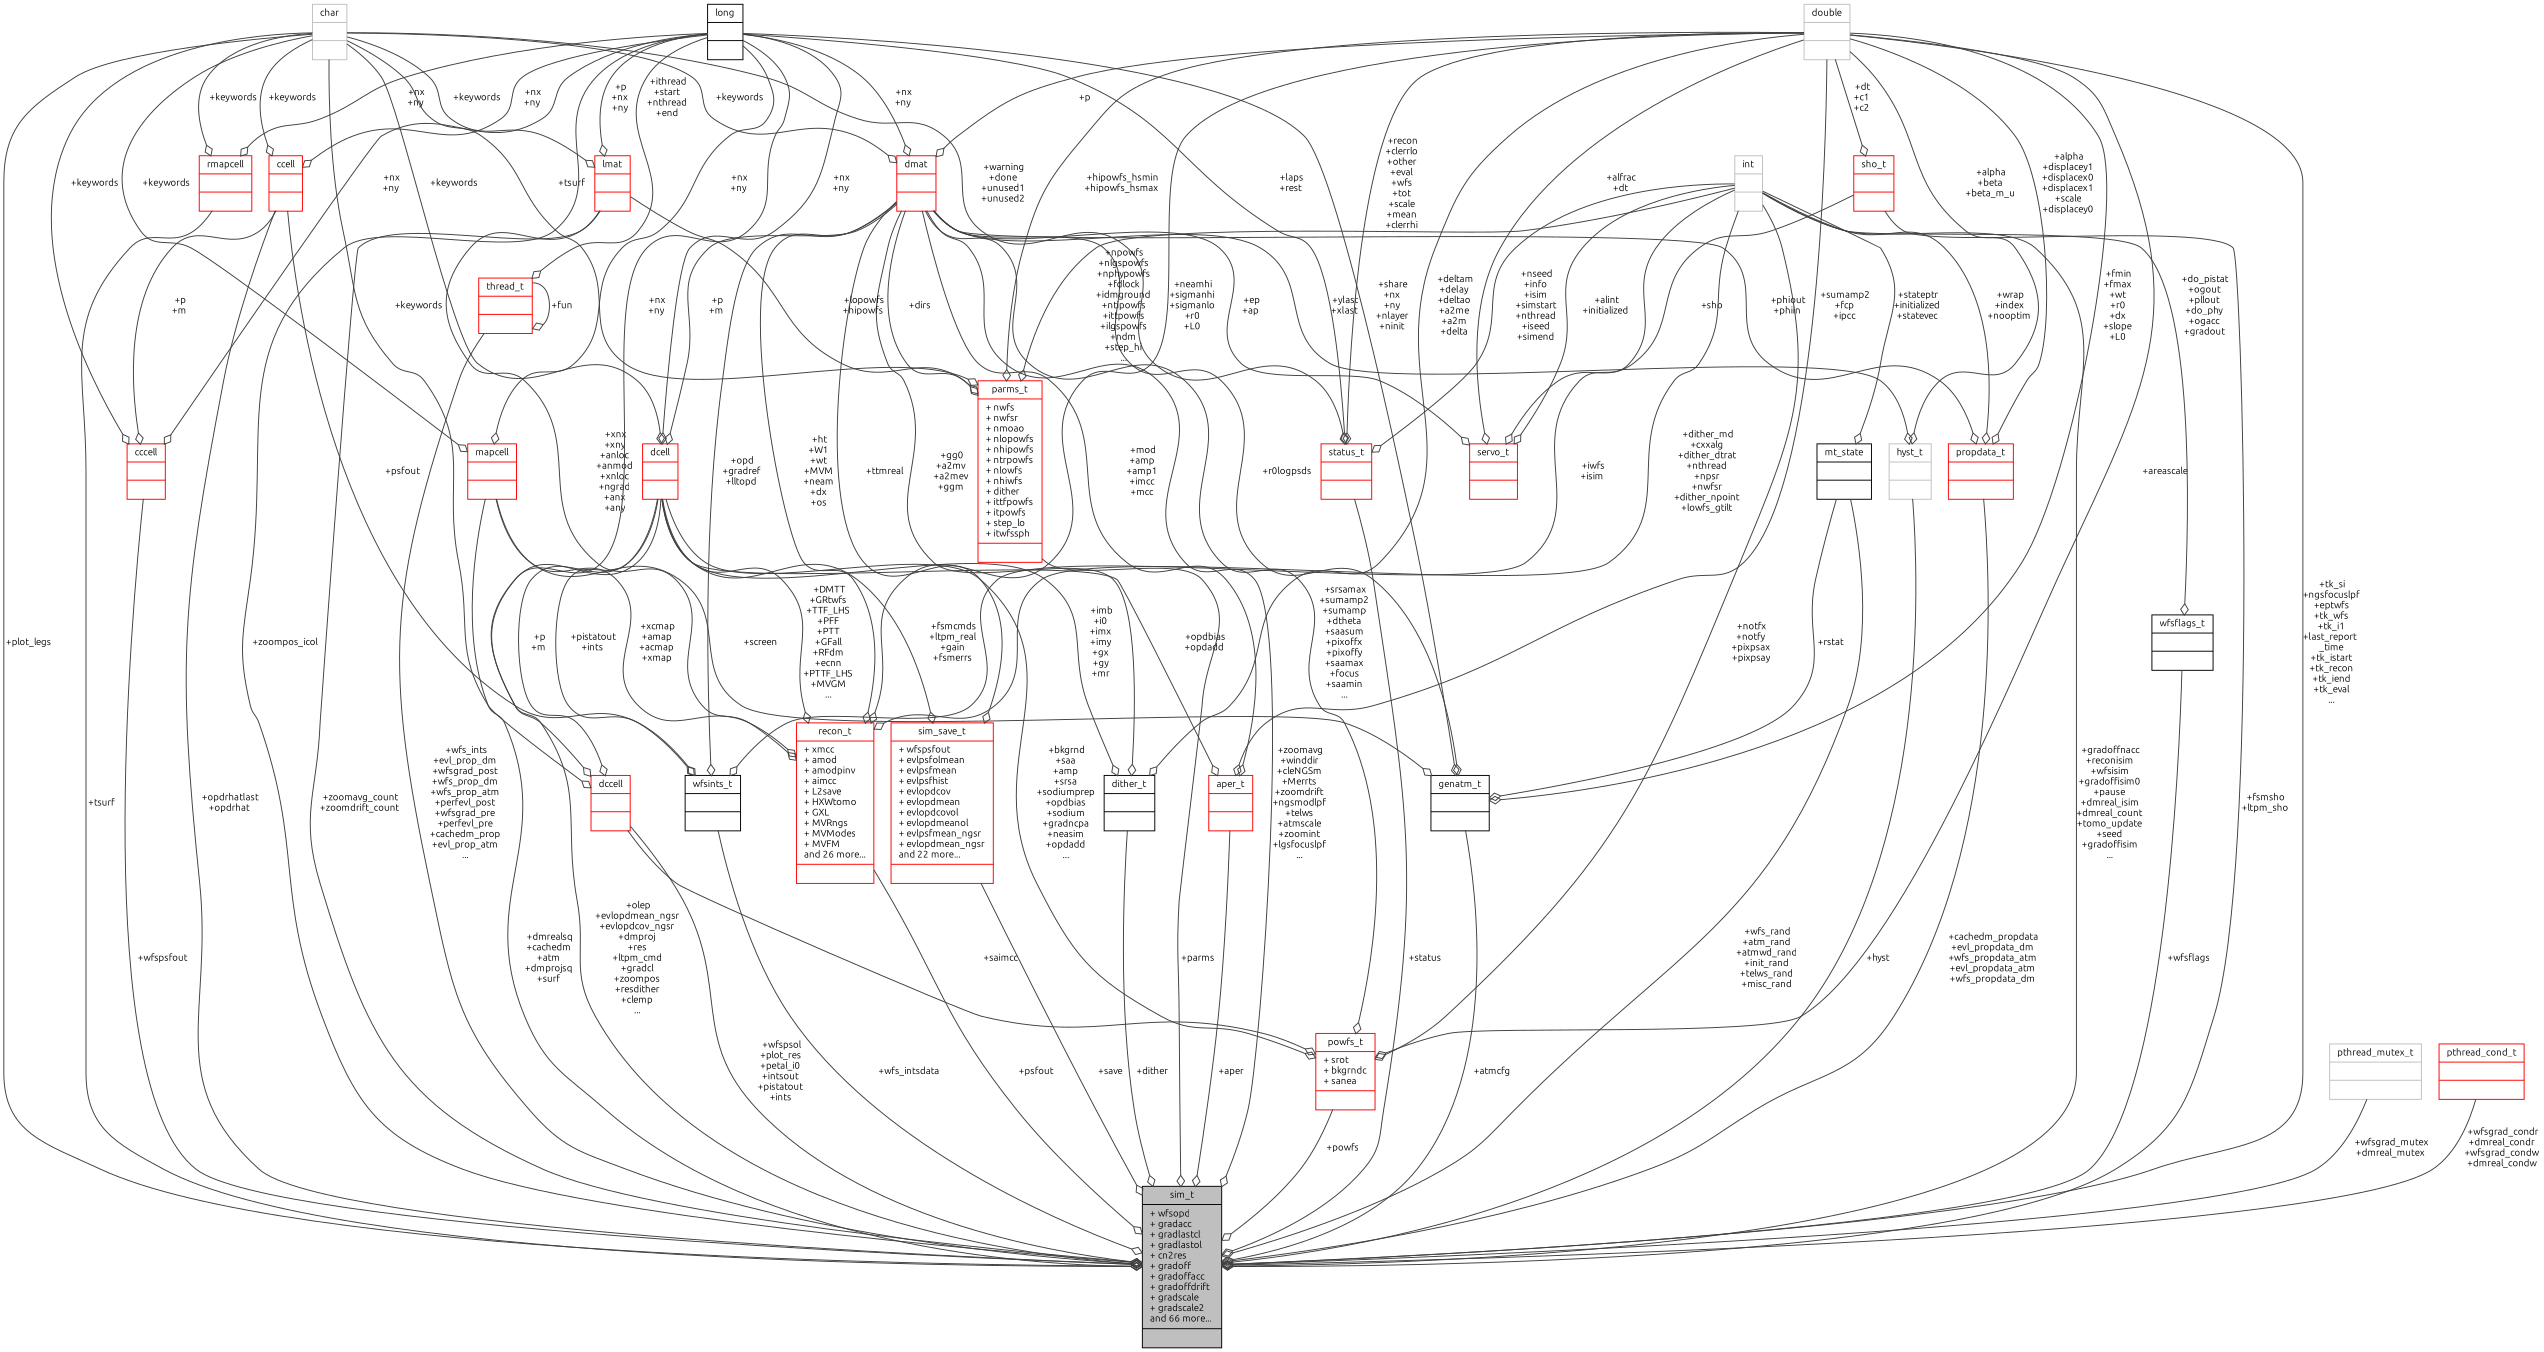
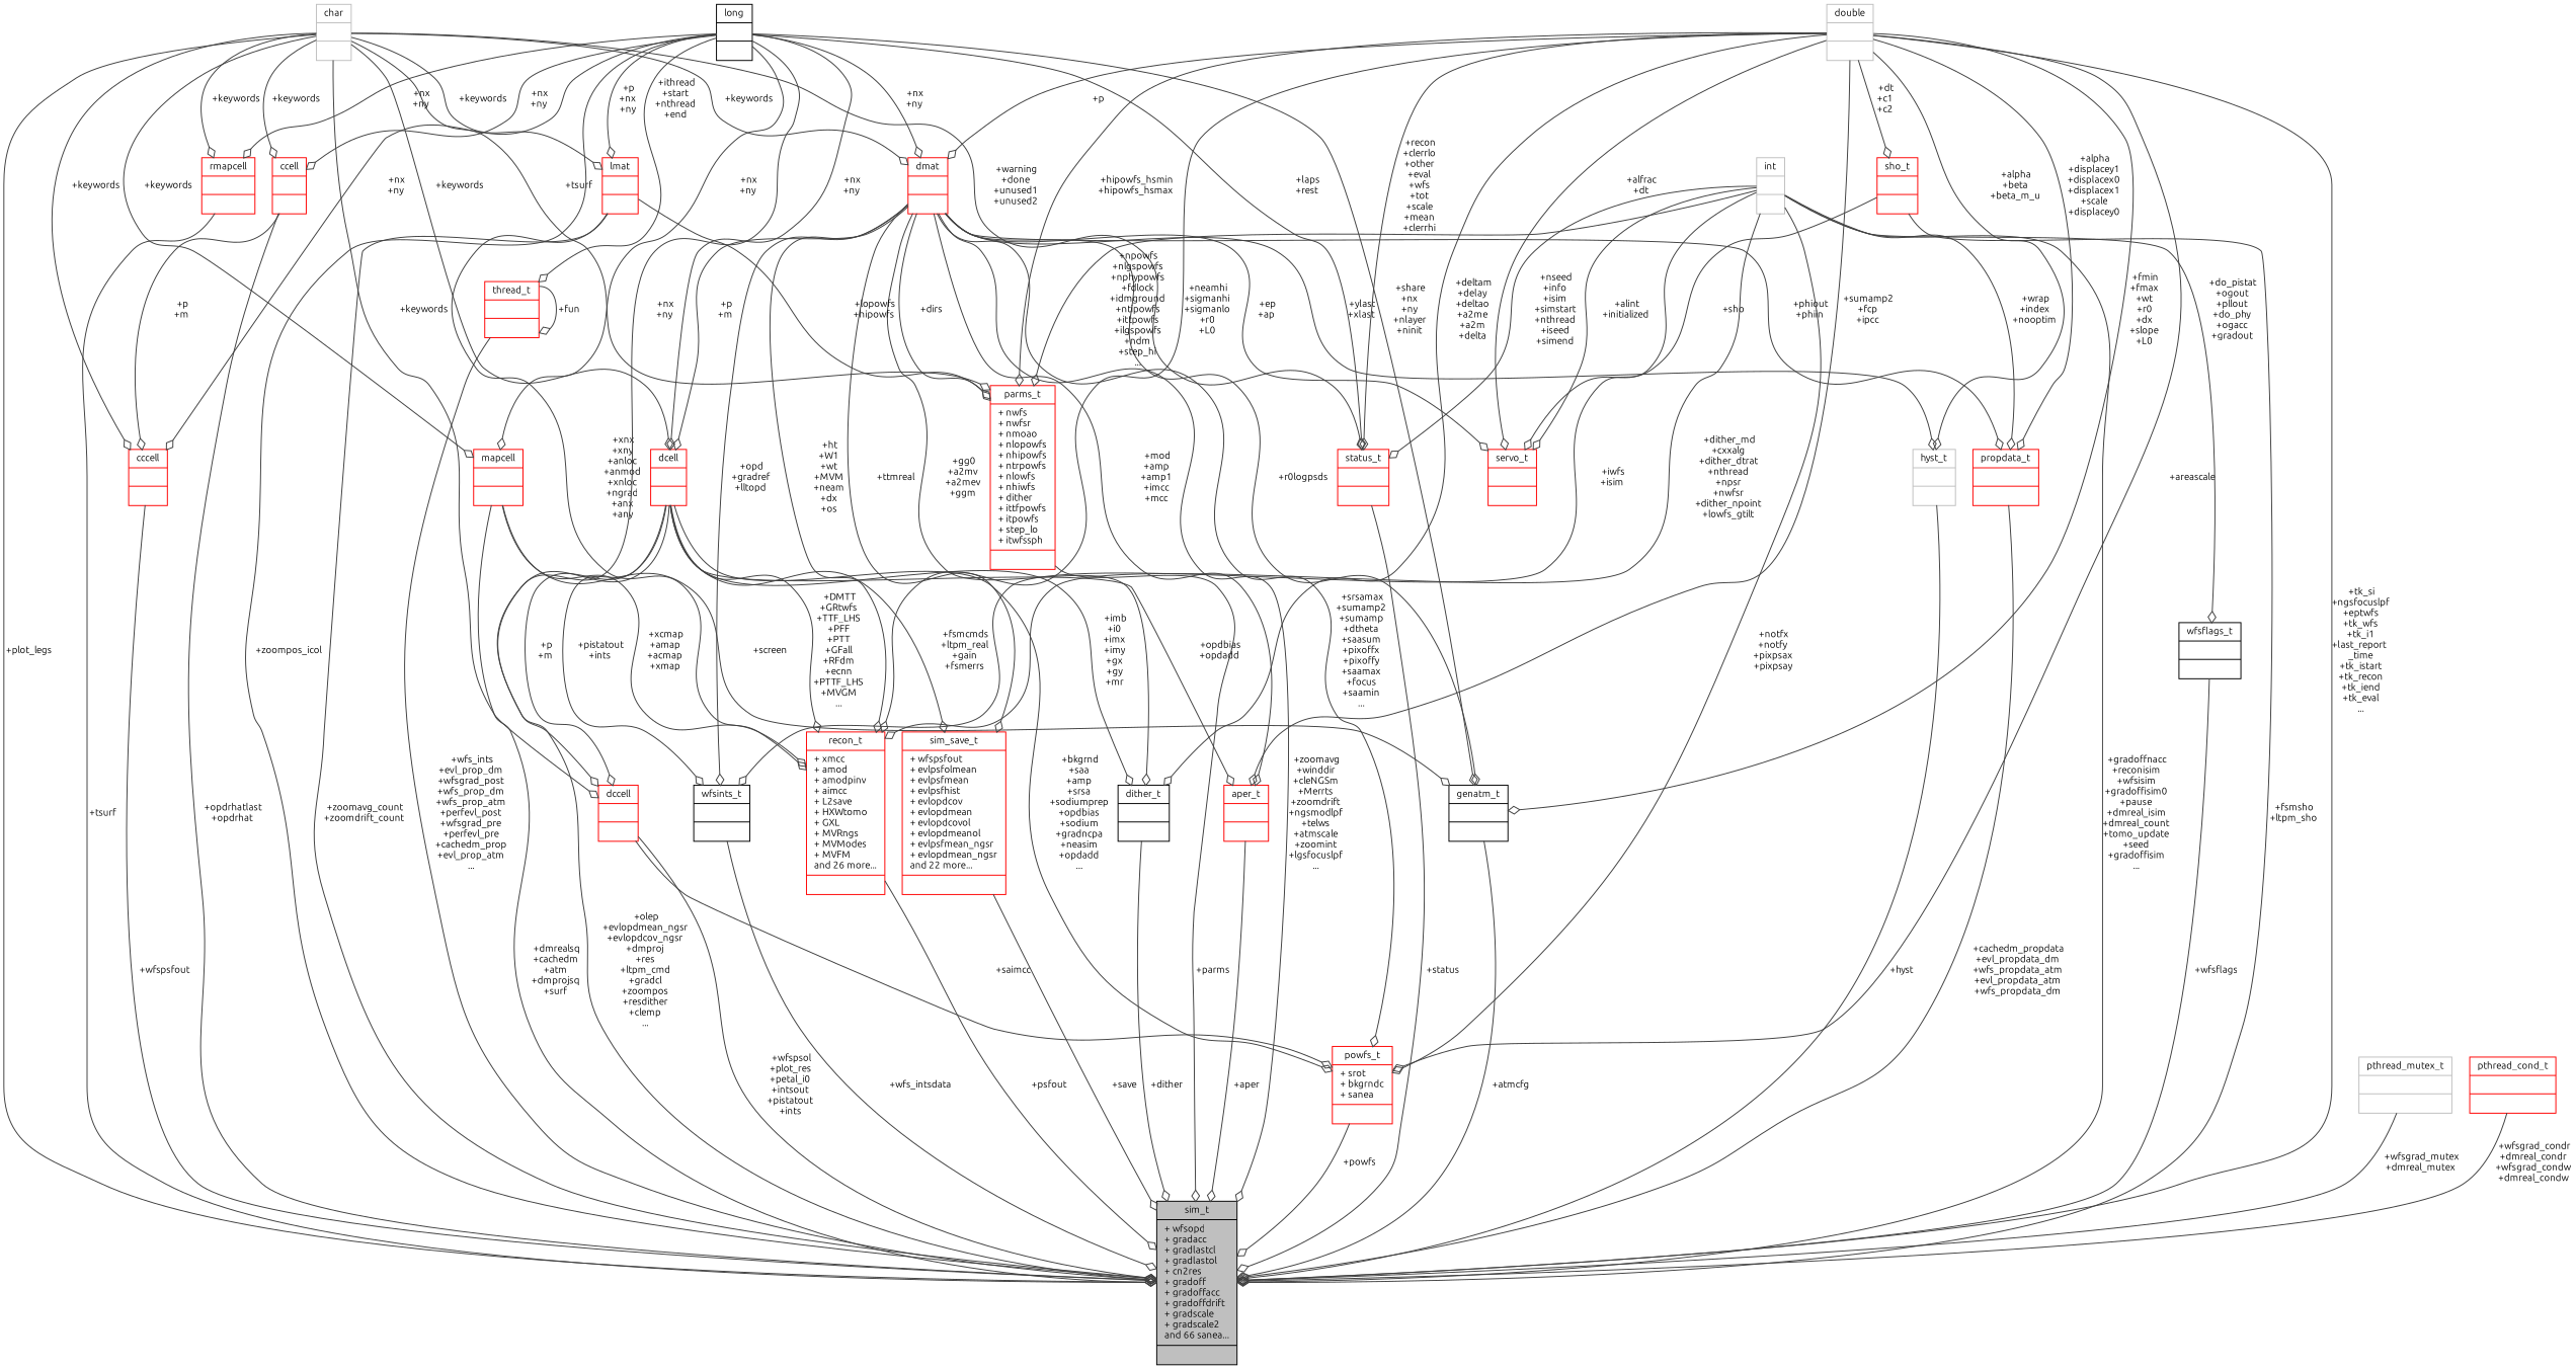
  digraph {
    fontname=Ubuntu
    node [color=red fontname=Ubuntu fontsize=10 shape=record]
    edge [arrowhead=odiamond color=grey25 fontname=Ubuntu fontsize=10 labelfontname=Helvetica labelfontsize=10 style=solid]
-   n1 [color=black fillcolor=grey75 fontcolor=black height=0.2 label="{sim_t\n|+ wfsopd\l+ gradacc\l+ gradlastcl\l+ gradlastol\l+ cn2res\l+ gradoff\l+ gradoffacc\l+ gradoffdrift\l+ gradscale\l+ gradscale2\land 66 more...\l|}" style=filled width=0.4]
+   n1 [color=black fillcolor=grey75 fontcolor=black height=0.2 label="{sim_t\n|+ wfsopd\l+ gradacc\l+ gradlastcl\l+ gradlastol\l+ cn2res\l+ gradoff\l+ gradoffacc\l+ gradoffdrift\l+ gradscale\l+ gradscale2\land 66 sanea...\l|}" style=filled width=0.4]
    n2 [height=0.2 label="{dcell\n||}" width=0.4]
    n3 [height=0.2 label="{dccell\n||}" width=0.4]
    n4 [color=black height=0.2 label="{dither_t\n||}" width=0.4]
    n5 [color=black height=0.2 label="{wfsints_t\n||}" width=0.4]
    n6 [height=0.2 label="{recon_t\n|+ xmcc\l+ amod\l+ amodpinv\l+ aimcc\l+ L2save\l+ HXWtomo\l+ GXL\l+ MVRngs\l+ MVModes\l+ MVFM\land 26 more...\l|}" width=0.4]
    n7 [height=0.2 label="{powfs_t\n|+ srot\l+ bkgrndc\l+ sanea\l|}" width=0.4]
    n8 [height=0.2 label="{aper_t\n||}" width=0.4]
    n9 [height=0.2 label="{sim_save_t\n|+ wfspsfout\l+ evlpsfolmean\l+ evlpsfmean\l+ evlpsfhist\l+ evlopdcov\l+ evlopdmean\l+ evlopdcovol\l+ evlopdmeanol\l+ evlpsfmean_ngsr\l+ evlopdmean_ngsr\land 22 more...\l|}" width=0.4]
    n10 [color=grey75 height=0.2 label="{char\n||}" width=0.4]
    n11 [height=0.2 label="{dmat\n||}" width=0.4]
    n12 [height=0.2 label="{ccell\n||}" width=0.4]
    n13 [height=0.2 label="{cccell\n||}" width=0.4]
    n14 [height=0.2 label="{lmat\n||}" width=0.4]
    n15 [height=0.2 label="{mapcell\n||}" width=0.4]
    n16 [height=0.2 label="{rmapcell\n||}" width=0.4]
    n17 [height=0.2 label="{status_t\n||}" width=0.4]
    n18 [height=0.2 label="{parms_t\n|+ nwfs\l+ nwfsr\l+ nmoao\l+ nlopowfs\l+ nhipowfs\l+ ntrpowfs\l+ nlowfs\l+ nhiwfs\l+ dither\l+ ittfpowfs\l+ itpowfs\l+ step_lo\l+ itwfssph\l|}" width=0.4]
    n19 [height=0.2 label="{propdata_t\n||}" width=0.4]
    n20 [height=0.2 label="{servo_t\n||}" width=0.4]
    n21 [color=black height=0.2 label="{genatm_t\n||}" width=0.4]
    n22 [color=grey75 height=0.2 label="{hyst_t\n||}" width=0.4]
    n23 [color=grey75 height=0.2 label="{double\n||}" width=0.4]
    n24 [height=0.2 label="{sho_t\n||}" width=0.4]
    n25 [color=black height=0.2 label="{long\n||}" width=0.4]
    n26 [height=0.2 label="{thread_t\n||}" width=0.4]
    n27 [color=grey75 height=0.2 label="{int\n||}" width=0.4]
    n28 [color=black height=0.2 label="{wfsflags_t\n||}" width=0.4]
-   n29 [color=black height=0.2 label="{mt_state\n||}" width=0.4]
    n30 [color=grey75 height=0.2 label="{pthread_mutex_t\n||}" width=0.4]
    n31 [height=0.2 label="{pthread_cond_t\n||}" width=0.4]
    n2 -> n1 [label=" +olep\n+evlopdmean_ngsr\n+evlopdcov_ngsr\n+dmproj\n+res\n+ltpm_cmd\n+gradcl\n+zoompos\n+resdither\n+clemp\n..."]
    n2 -> n3 [label=" +p\n+m"]
    n2 -> n4 [label=" +imb\n+i0\n+imx\n+imy\n+gx\n+gy\n+mr"]
    n2 -> n5 [label=" +pistatout\n+ints"]
    n2 -> n6 [label=" +DMTT\n+GRtwfs\n+TTF_LHS\n+PFF\n+PTT\n+GFall\n+RFdm\n+ecnn\n+PTTF_LHS\n+MVGM\n..."]
    n2 -> n7 [label=" +bkgrnd\n+saa\n+amp\n+srsa\n+sodiumprep\n+opdbias\n+sodium\n+gradncpa\n+neasim\n+opdadd\n..."]
    n2 -> n8 [label=" +opdbias\n+opdadd"]
    n2 -> n9 [label=" +fsmcmds\n+ltpm_real\n+gain\n+fsmerrs"]
    n3 -> n1 [label=" +wfspsol\n+plot_res\n+petal_i0\n+intsout\n+pistatout\n+ints"]
    n3 -> n7 [label=" +saimcc"]
    n4 -> n1 [label=" +dither"]
    n5 -> n1 [label=" +wfs_intsdata"]
    n6 -> n1 [label=" +psfout"]
    n7 -> n1 [label=" +powfs"]
    n8 -> n1 [label=" +aper"]
    n9 -> n1 [label=" +save"]
    n10 -> n1 [label=" +plot_legs"]
    n10 -> n2 [label=" +keywords"]
    n10 -> n3 [label=" +keywords"]
    n10 -> n11 [label=" +keywords"]
    n10 -> n12 [label=" +keywords"]
    n10 -> n13 [label=" +keywords"]
    n10 -> n14 [label=" +keywords"]
    n10 -> n15 [label=" +keywords"]
    n10 -> n16 [label=" +keywords"]
    n10 -> n17 [label=" +warning\n+done\n+unused1\n+unused2"]
    n10 -> n18 [label=" +tsurf"]
    n11 -> n1 [label=" +zoomavg\n+winddir\n+cleNGSm\n+Merrts\n+zoomdrift\n+ngsmodlpf\n+telws\n+atmscale\n+zoomint\n+lgsfocuslpf\n..."]
    n11 -> n2 [label=" +p\n+m"]
    n11 -> n4 [label=" +gg0\n+a2mv\n+a2mev\n+ggm"]
    n11 -> n5 [label=" +opd\n+gradref\n+lltopd"]
    n11 -> n6 [label=" +ht\n+W1\n+wt\n+MVM\n+neam\n+dx\n+os"]
    n11 -> n7 [label=" +srsamax\n+sumamp2\n+sumamp\n+dtheta\n+saasum\n+pixoffx\n+pixoffy\n+saamax\n+focus\n+saamin\n..."]
    n11 -> n8 [label=" +mod\n+amp\n+amp1\n+imcc\n+mcc"]
    n11 -> n9 [label=" +ttmreal"]
    n11 -> n18 [label=" +dirs"]
    n11 -> n19 [label=" +phiout\n+phiin"]
    n11 -> n20 [label=" +ep\n+ap"]
    n11 -> n21 [label=" +r0logpsds"]
    n11 -> n22 [label=" +ylast\n+xlast"]
    n12 -> n1 [label=" +opdrhatlast\n+opdrhat"]
-   n12 -> n5 [label=" +psfout"]
    n12 -> n13 [label=" +p\n+m"]
    n13 -> n1 [label=" +wfspsfout"]
    n14 -> n1 [label=" +zoomavg_count\n+zoomdrift_count"]
    n14 -> n6 [label=" +xnx\n+xny\n+anloc\n+anmod\n+xnloc\n+ngrad\n+anx\n+any"]
    n14 -> n18 [label=" +lopowfs\n+hipowfs"]
    n15 -> n1 [label=" +dmrealsq\n+cachedm\n+atm\n+dmprojsq\n+surf"]
    n15 -> n6 [label=" +xcmap\n+amap\n+acmap\n+xmap"]
    n15 -> n21 [label=" +screen"]
    n16 -> n1 [label=" +tsurf"]
    n17 -> n1 [label=" +status"]
    n18 -> n1 [label=" +parms"]
    n19 -> n1 [label=" +cachedm_propdata\n+evl_propdata_dm\n+wfs_propdata_atm\n+evl_propdata_atm\n+wfs_propdata_dm"]
    n21 -> n1 [label=" +atmcfg"]
    n22 -> n1 [label=" +hyst"]
    n23 -> n1 [label=" +tk_si\n+ngsfocuslpf\n+eptwfs\n+tk_wfs\n+tk_i1\n+last_report\l_time\n+tk_istart\n+tk_recon\n+tk_iend\n+tk_eval\n..."]
    n23 -> n4 [label=" +deltam\n+delay\n+deltao\n+a2me\n+a2m\n+delta"]
    n23 -> n6 [label=" +neamhi\n+sigmanhi\n+sigmanlo\n+r0\n+L0"]
    n23 -> n7 [label=" +areascale"]
    n23 -> n8 [label=" +sumamp2\n+fcp\n+ipcc"]
    n23 -> n11 [label=" +p"]
    n23 -> n17 [label=" +recon\n+clerrlo\n+other\n+eval\n+wfs\n+tot\n+scale\n+mean\n+clerrhi"]
    n23 -> n18 [label=" +hipowfs_hsmin\n+hipowfs_hsmax"]
    n23 -> n19 [label=" +alpha\n+displacey1\n+displacex0\n+displacex1\n+scale\n+displacey0"]
    n23 -> n20 [label=" +alfrac\n+dt"]
    n23 -> n21 [label=" +fmin\n+fmax\n+wt\n+r0\n+dx\n+slope\n+L0"]
    n23 -> n22 [label=" +alpha\n+beta\n+beta_m_u"]
    n23 -> n24 [label=" +dt\n+c1\n+c2"]
    n24 -> n1 [label=" +fsmsho\n+ltpm_sho"]
    n24 -> n20 [label=" +sho"]
    n25 -> n1 [label=" +zoompos_icol"]
    n25 -> n2 [label=" +nx\n+ny"]
    n25 -> n3 [label=" +nx\n+ny"]
    n25 -> n11 [label=" +nx\n+ny"]
    n25 -> n12 [label=" +nx\n+ny"]
    n25 -> n13 [label=" +nx\n+ny"]
    n25 -> n14 [label=" +p\n+nx\n+ny"]
    n25 -> n15 [label=" +nx\n+ny"]
    n25 -> n16 [label=" +nx\n+ny"]
    n25 -> n17 [label=" +laps\n+rest"]
    n25 -> n21 [label=" +share\n+nx\n+ny\n+nlayer\n+ninit"]
    n25 -> n26 [label=" +ithread\n+start\n+nthread\n+end"]
    n26 -> n1 [label=" +wfs_ints\n+evl_prop_dm\n+wfsgrad_post\n+wfs_prop_dm\n+wfs_prop_atm\n+perfevl_post\n+wfsgrad_pre\n+perfevl_pre\n+cachedm_prop\n+evl_prop_atm\n..."]
    n26 -> n26 [label=" +fun"]
    n27 -> n1 [label=" +gradoffnacc\n+reconisim\n+wfsisim\n+gradoffisim0\n+pause\n+dmreal_isim\n+dmreal_count\n+tomo_update\n+seed\n+gradoffisim\n..."]
    n27 -> n5 [label=" +iwfs\n+isim"]
    n27 -> n6 [label=" +dither_md\n+cxxalg\n+dither_dtrat\n+nthread\n+npsr\n+nwfsr\n+dither_npoint\n+lowfs_gtilt"]
    n27 -> n7 [label=" +notfx\n+notfy\n+pixpsax\n+pixpsay"]
    n27 -> n17 [label=" +nseed\n+info\n+isim\n+simstart\n+nthread\n+iseed\n+simend"]
    n27 -> n18 [label=" +npowfs\n+nlgspowfs\n+nphypowfs\n+fdlock\n+idmground\n+ntipowfs\n+ittpowfs\n+ilgspowfs\n+ndm\n+step_hi\n..."]
    n27 -> n19 [label=" +wrap\n+index\n+nooptim"]
    n27 -> n20 [label=" +alint\n+initialized"]
    n27 -> n28 [label=" +do_pistat\n+ogout\n+pllout\n+do_phy\n+ogacc\n+gradout"]
-   n27 -> n29 [label=" +stateptr\n+initialized\n+statevec"]
    n28 -> n1 [label=" +wfsflags"]
-   n29 -> n1 [label=" +wfs_rand\n+atm_rand\n+atmwd_rand\n+init_rand\n+telws_rand\n+misc_rand"]
-   n29 -> n21 [label=" +rstat"]
    n30 -> n1 [label=" +wfsgrad_mutex\n+dmreal_mutex"]
    n31 -> n1 [label=" +wfsgrad_condr\n+dmreal_condr\n+wfsgrad_condw\n+dmreal_condw"]
  }
